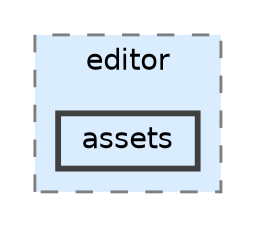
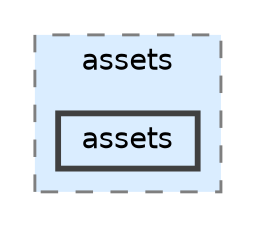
  digraph {
    compound=true
    n1 [color=grey25 fillcolor="#daedff" fontname=Helvetica fontsize=10 height=0.2 label=assets shape=box style="filled,bold" width=0.4]
    subgraph cluster_1 {
      bgcolor="#daedff"
      fontname=Helvetica
      fontsize=10
-     label=editor
+     label=assets
      pencolor=grey50
      style="filled,dashed"
      n1
    }
  }
